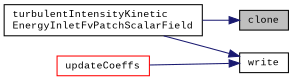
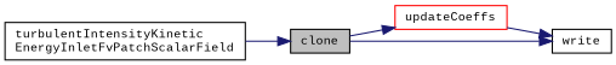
  digraph {
    fontname="Liberation Mono"
    rankdir=LR
    node [color=black fontname="Liberation Mono" fontsize=10 shape=record]
    edge [color=midnightblue fontname="Liberation Mono" fontsize=10 labelfontname=Helvetica labelfontsize=10 style=solid]
    n1 [fillcolor=grey75 fontcolor=black height=0.2 label=clone style=filled width=0.4]
    n2 [color=red height=0.2 label=updateCoeffs width=0.4]
    n3 [height=0.2 label=write width=0.4]
    n4 [height=0.2 label="turbulentIntensityKinetic\lEnergyInletFvPatchScalarField" width=0.4]
-   n4 -> n3
+   n1 -> n2
+   n1 -> n3
    n2 -> n3
    n4 -> n1
  }
